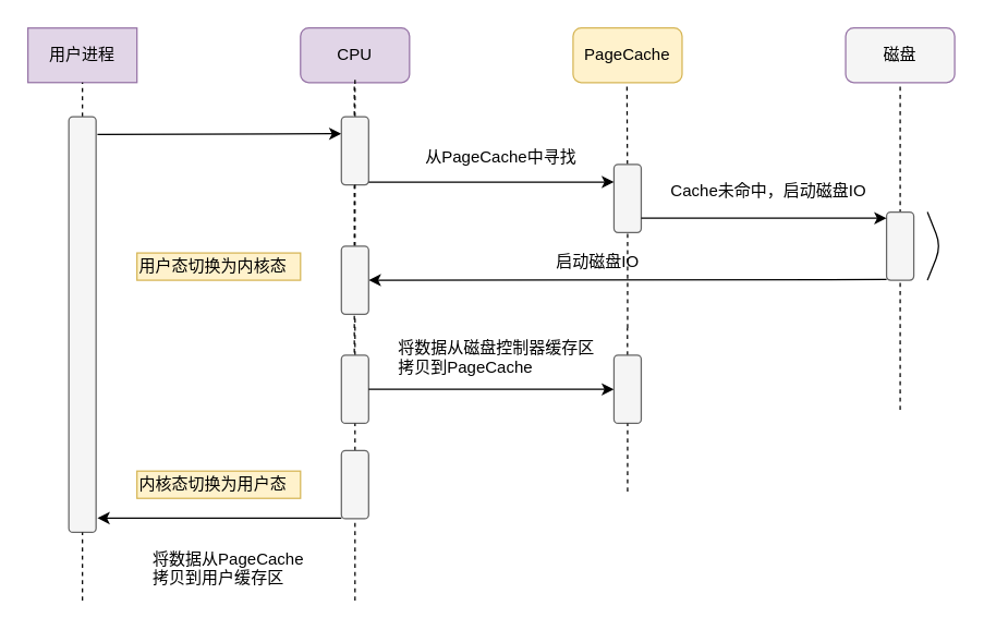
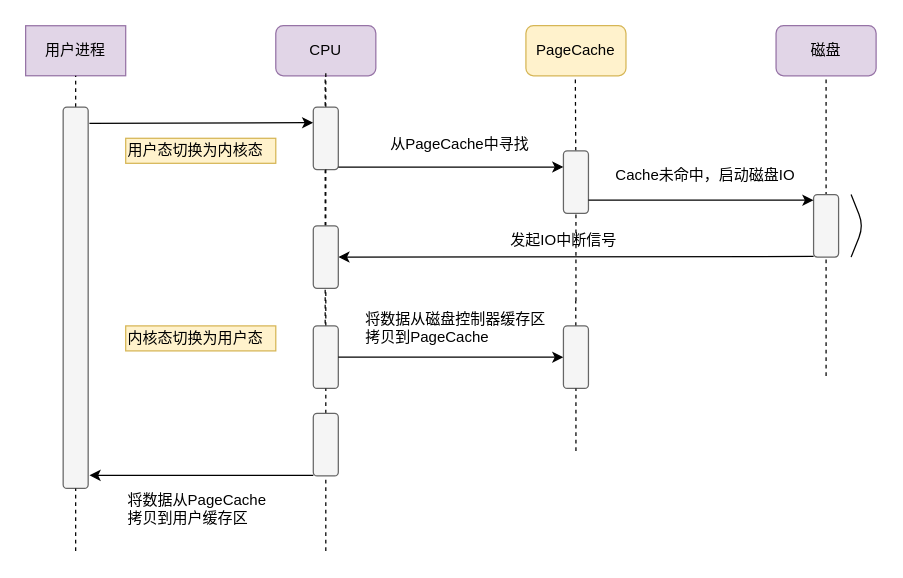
  <mxCell id="0" />
  <mxCell id="1" parent="0" />
  <mxCell id="2" value="" style="endArrow=classic;html=1;entryX=0;entryY=0.25;entryDx=0;entryDy=0;" edge="1" parent="1" target="14"><mxGeometry width="50" height="50" relative="1" as="geometry"><mxPoint x="71" y="98" as="sourcePoint" /><mxPoint x="70" y="380" as="targetPoint" /></mxGeometry></mxCell>
  <mxCell id="3" value="用户进程" style="whiteSpace=wrap;html=1;fillColor=#e1d5e7;strokeColor=#9673a6;rounded=0;" vertex="1" parent="1"><mxGeometry x="20" y="20" width="80" height="40" as="geometry" /></mxCell>
  <mxCell id="4" value="CPU" style="rounded=1;whiteSpace=wrap;html=1;fillColor=#e1d5e7;strokeColor=#9673a6;" vertex="1" parent="1"><mxGeometry x="220" y="20" width="80" height="40" as="geometry" /></mxCell>
  <mxCell id="5" value="PageCache" style="rounded=1;whiteSpace=wrap;html=1;fillColor=#fff2cc;strokeColor=#d6b656;" vertex="1" parent="1"><mxGeometry x="420" y="20" width="80" height="40" as="geometry" /></mxCell>
- <mxCell id="6" value="磁盘" style="rounded=1;whiteSpace=wrap;html=1;fillColor=#f5f5f5;strokeColor=#9673a6;" vertex="1" parent="1"><mxGeometry x="620" y="20" width="80" height="40" as="geometry" /></mxCell>
+ <mxCell id="6" value="磁盘" style="rounded=1;whiteSpace=wrap;html=1;fillColor=#e1d5e7;strokeColor=#9673a6;" vertex="1" parent="1"><mxGeometry x="620" y="20" width="80" height="40" as="geometry" /></mxCell>
  <mxCell id="7" value="" style="endArrow=none;dashed=1;html=1;" edge="1" parent="1" source="11" target="3"><mxGeometry width="50" height="50" relative="1" as="geometry"><mxPoint x="20" y="390" as="sourcePoint" /><mxPoint x="70" y="340" as="targetPoint" /></mxGeometry></mxCell>
  <mxCell id="8" value="" style="endArrow=none;dashed=1;html=1;" edge="1" parent="1"><mxGeometry width="50" height="50" relative="1" as="geometry"><mxPoint x="259.5" y="300" as="sourcePoint" /><mxPoint x="259.5" y="60" as="targetPoint" /></mxGeometry></mxCell>
  <mxCell id="9" value="" style="endArrow=none;dashed=1;html=1;" edge="1" parent="1" source="17"><mxGeometry width="50" height="50" relative="1" as="geometry"><mxPoint x="459.5" y="300" as="sourcePoint" /><mxPoint x="459.5" y="60" as="targetPoint" /></mxGeometry></mxCell>
  <mxCell id="10" value="" style="endArrow=none;dashed=1;html=1;" edge="1" parent="1"><mxGeometry width="50" height="50" relative="1" as="geometry"><mxPoint x="660" y="300" as="sourcePoint" /><mxPoint x="660" y="60" as="targetPoint" /></mxGeometry></mxCell>
  <mxCell id="11" value="" style="rounded=1;whiteSpace=wrap;html=1;fillColor=#f5f5f5;strokeColor=#666666;fontColor=#333333;" vertex="1" parent="1"><mxGeometry x="50" y="85" width="20" height="305" as="geometry" /></mxCell>
  <mxCell id="12" value="" style="endArrow=none;dashed=1;html=1;" edge="1" parent="1" target="11"><mxGeometry width="50" height="50" relative="1" as="geometry"><mxPoint x="60" y="440" as="sourcePoint" /><mxPoint x="60" y="60" as="targetPoint" /></mxGeometry></mxCell>
  <mxCell id="13" value="" style="endArrow=none;dashed=1;html=1;" edge="1" parent="1" source="14"><mxGeometry width="50" height="50" relative="1" as="geometry"><mxPoint x="220" y="385" as="sourcePoint" /><mxPoint x="260" y="55" as="targetPoint" /></mxGeometry></mxCell>
  <mxCell id="14" value="" style="rounded=1;whiteSpace=wrap;html=1;fillColor=#f5f5f5;strokeColor=#666666;fontColor=#333333;" vertex="1" parent="1"><mxGeometry x="250" y="85" width="20" height="50" as="geometry" /></mxCell>
  <mxCell id="15" value="" style="endArrow=none;dashed=1;html=1;" edge="1" parent="1" target="14" source="27"><mxGeometry width="50" height="50" relative="1" as="geometry"><mxPoint x="260" y="295" as="sourcePoint" /><mxPoint x="260" y="55" as="targetPoint" /></mxGeometry></mxCell>
- <mxCell id="16" value="用户态切换为内核态" style="text;html=1;resizable=0;points=[];autosize=1;align=left;verticalAlign=top;spacingTop=-4;fillColor=#fff2cc;strokeColor=#d6b656;" vertex="1" parent="1"><mxGeometry x="100" y="185" width="120" height="20" as="geometry" /></mxCell>
+ <mxCell id="16" value="用户态切换为内核态" style="text;html=1;resizable=0;points=[];autosize=1;align=left;verticalAlign=top;spacingTop=-4;fillColor=#fff2cc;strokeColor=#d6b656;" vertex="1" parent="1"><mxGeometry x="100" y="110" width="120" height="20" as="geometry" /></mxCell>
  <mxCell id="17" value="" style="rounded=1;whiteSpace=wrap;html=1;fillColor=#f5f5f5;strokeColor=#666666;fontColor=#333333;" vertex="1" parent="1"><mxGeometry x="450" y="120" width="20" height="50" as="geometry" /></mxCell>
  <mxCell id="18" value="" style="endArrow=none;dashed=1;html=1;" edge="1" parent="1" target="17"><mxGeometry width="50" height="50" relative="1" as="geometry"><mxPoint x="460" y="240" as="sourcePoint" /><mxPoint x="459.5" y="60" as="targetPoint" /></mxGeometry></mxCell>
  <mxCell id="19" value="" style="endArrow=classic;html=1;entryX=0;entryY=0.25;entryDx=0;entryDy=0;" edge="1" parent="1"><mxGeometry width="50" height="50" relative="1" as="geometry"><mxPoint x="270" y="133" as="sourcePoint" /><mxPoint x="450" y="133" as="targetPoint" /></mxGeometry></mxCell>
  <mxCell id="20" value="从PageCache中寻找" style="text;html=1;resizable=0;points=[];autosize=1;align=left;verticalAlign=top;spacingTop=-4;" vertex="1" parent="1"><mxGeometry x="310" y="105" width="130" height="20" as="geometry" /></mxCell>
  <mxCell id="21" value="" style="rounded=1;whiteSpace=wrap;html=1;fillColor=#f5f5f5;strokeColor=#666666;fontColor=#333333;" vertex="1" parent="1"><mxGeometry x="650" y="155" width="20" height="50" as="geometry" /></mxCell>
  <mxCell id="22" value="" style="endArrow=classic;html=1;entryX=0;entryY=0.25;entryDx=0;entryDy=0;" edge="1" parent="1"><mxGeometry width="50" height="50" relative="1" as="geometry"><mxPoint x="470" y="159.5" as="sourcePoint" /><mxPoint x="650" y="159.5" as="targetPoint" /></mxGeometry></mxCell>
  <mxCell id="23" value="Cache未命中，启动磁盘IO" style="text;html=1;resizable=0;points=[];autosize=1;align=left;verticalAlign=top;spacingTop=-4;" vertex="1" parent="1"><mxGeometry x="490" y="130" width="160" height="20" as="geometry" /></mxCell>
  <mxCell id="24" value="" style="endArrow=none;dashed=1;html=1;" edge="1" parent="1" source="39"><mxGeometry width="50" height="50" relative="1" as="geometry"><mxPoint x="460" y="360" as="sourcePoint" /><mxPoint x="459.853" y="240" as="targetPoint" /></mxGeometry></mxCell>
  <mxCell id="25" value="" style="endArrow=classic;html=1;entryX=1;entryY=0.5;entryDx=0;entryDy=0;" edge="1" parent="1" target="27"><mxGeometry width="50" height="50" relative="1" as="geometry"><mxPoint x="650" y="204.5" as="sourcePoint" /><mxPoint x="470" y="204.5" as="targetPoint" /></mxGeometry></mxCell>
  <mxCell id="26" value="" style="endArrow=none;html=1;jumpStyle=sharp;" edge="1" parent="1"><mxGeometry width="50" height="50" relative="1" as="geometry"><mxPoint x="680" y="205" as="sourcePoint" /><mxPoint x="680" y="155" as="targetPoint" /><Array as="points"><mxPoint x="690" y="180" /></Array></mxGeometry></mxCell>
  <mxCell id="27" value="" style="rounded=1;whiteSpace=wrap;html=1;fillColor=#f5f5f5;strokeColor=#666666;fontColor=#333333;" vertex="1" parent="1"><mxGeometry x="250" y="180" width="20" height="50" as="geometry" /></mxCell>
  <mxCell id="28" value="" style="endArrow=none;dashed=1;html=1;" edge="1" parent="1" source="30" target="27"><mxGeometry width="50" height="50" relative="1" as="geometry"><mxPoint x="260" y="370" as="sourcePoint" /><mxPoint x="260" y="135" as="targetPoint" /></mxGeometry></mxCell>
- <mxCell id="29" value="启动磁盘IO" style="text;html=1;resizable=0;points=[];autosize=1;align=left;verticalAlign=top;spacingTop=-4;" vertex="1" parent="1"><mxGeometry x="406" y="182" width="100" height="20" as="geometry" /></mxCell>
+ <mxCell id="29" value="发起IO中断信号" style="text;html=1;resizable=0;points=[];autosize=1;align=left;verticalAlign=top;spacingTop=-4;" vertex="1" parent="1"><mxGeometry x="406" y="182" width="100" height="20" as="geometry" /></mxCell>
  <mxCell id="30" value="" style="rounded=1;whiteSpace=wrap;html=1;fillColor=#f5f5f5;strokeColor=#666666;fontColor=#333333;" vertex="1" parent="1"><mxGeometry x="250" y="260" width="20" height="50" as="geometry" /></mxCell>
  <mxCell id="31" value="" style="endArrow=none;dashed=1;html=1;" edge="1" parent="1" source="34" target="30"><mxGeometry width="50" height="50" relative="1" as="geometry"><mxPoint x="260" y="440" as="sourcePoint" /><mxPoint x="260" y="230" as="targetPoint" /></mxGeometry></mxCell>
  <mxCell id="32" value="" style="endArrow=classic;html=1;exitX=1;exitY=0.5;exitDx=0;exitDy=0;entryX=0;entryY=0.5;entryDx=0;entryDy=0;" edge="1" parent="1" source="30" target="39"><mxGeometry width="50" height="50" relative="1" as="geometry"><mxPoint x="276" y="290" as="sourcePoint" /><mxPoint x="460" y="285" as="targetPoint" /><Array as="points"><mxPoint x="440" y="285" /></Array></mxGeometry></mxCell>
  <mxCell id="33" value="将数据从磁盘控制器缓存区&lt;br&gt;拷贝到PageCache" style="text;html=1;resizable=0;points=[];autosize=1;align=left;verticalAlign=top;spacingTop=-4;" vertex="1" parent="1"><mxGeometry x="290" y="245" width="160" height="30" as="geometry" /></mxCell>
  <mxCell id="34" value="" style="rounded=1;whiteSpace=wrap;html=1;fillColor=#f5f5f5;strokeColor=#666666;fontColor=#333333;" vertex="1" parent="1"><mxGeometry x="250" y="330" width="20" height="50" as="geometry" /></mxCell>
  <mxCell id="35" value="" style="endArrow=none;dashed=1;html=1;" edge="1" parent="1" target="34"><mxGeometry width="50" height="50" relative="1" as="geometry"><mxPoint x="260" y="440" as="sourcePoint" /><mxPoint x="260" y="310" as="targetPoint" /></mxGeometry></mxCell>
  <mxCell id="36" value="" style="endArrow=classic;html=1;entryX=0;entryY=0.25;entryDx=0;entryDy=0;" edge="1" parent="1"><mxGeometry width="50" height="50" relative="1" as="geometry"><mxPoint x="250" y="379.5" as="sourcePoint" /><mxPoint x="71" y="379.5" as="targetPoint" /></mxGeometry></mxCell>
- <mxCell id="37" value="将数据从PageCache&lt;br&gt;拷贝到用户缓存区" style="text;html=1;resizable=0;points=[];autosize=1;align=left;verticalAlign=top;spacingTop=-4;" vertex="1" parent="1"><mxGeometry x="110" y="400" width="130" height="30" as="geometry" /></mxCell>
- <mxCell id="38" value="内核态切换为用户态" style="text;html=1;resizable=0;points=[];autosize=1;align=left;verticalAlign=top;spacingTop=-4;fillColor=#fff2cc;strokeColor=#d6b656;" vertex="1" parent="1"><mxGeometry x="100" y="345" width="120" height="20" as="geometry" /></mxCell>
+ <mxCell id="37" value="将数据从PageCache&lt;br&gt;拷贝到用户缓存区" style="text;html=1;resizable=0;points=[];autosize=1;align=left;verticalAlign=top;spacingTop=-4;" vertex="1" parent="1"><mxGeometry x="100" y="390" width="130" height="30" as="geometry" /></mxCell>
+ <mxCell id="38" value="内核态切换为用户态" style="text;html=1;resizable=0;points=[];autosize=1;align=left;verticalAlign=top;spacingTop=-4;fillColor=#fff2cc;strokeColor=#d6b656;" vertex="1" parent="1"><mxGeometry x="100" y="260" width="120" height="20" as="geometry" /></mxCell>
  <mxCell id="39" value="" style="rounded=1;whiteSpace=wrap;html=1;fillColor=#f5f5f5;strokeColor=#666666;fontColor=#333333;" vertex="1" parent="1"><mxGeometry x="450" y="260" width="20" height="50" as="geometry" /></mxCell>
  <mxCell id="40" value="" style="endArrow=none;dashed=1;html=1;" edge="1" parent="1" target="39"><mxGeometry width="50" height="50" relative="1" as="geometry"><mxPoint x="460" y="360" as="sourcePoint" /><mxPoint x="459.853" y="240" as="targetPoint" /></mxGeometry></mxCell>
